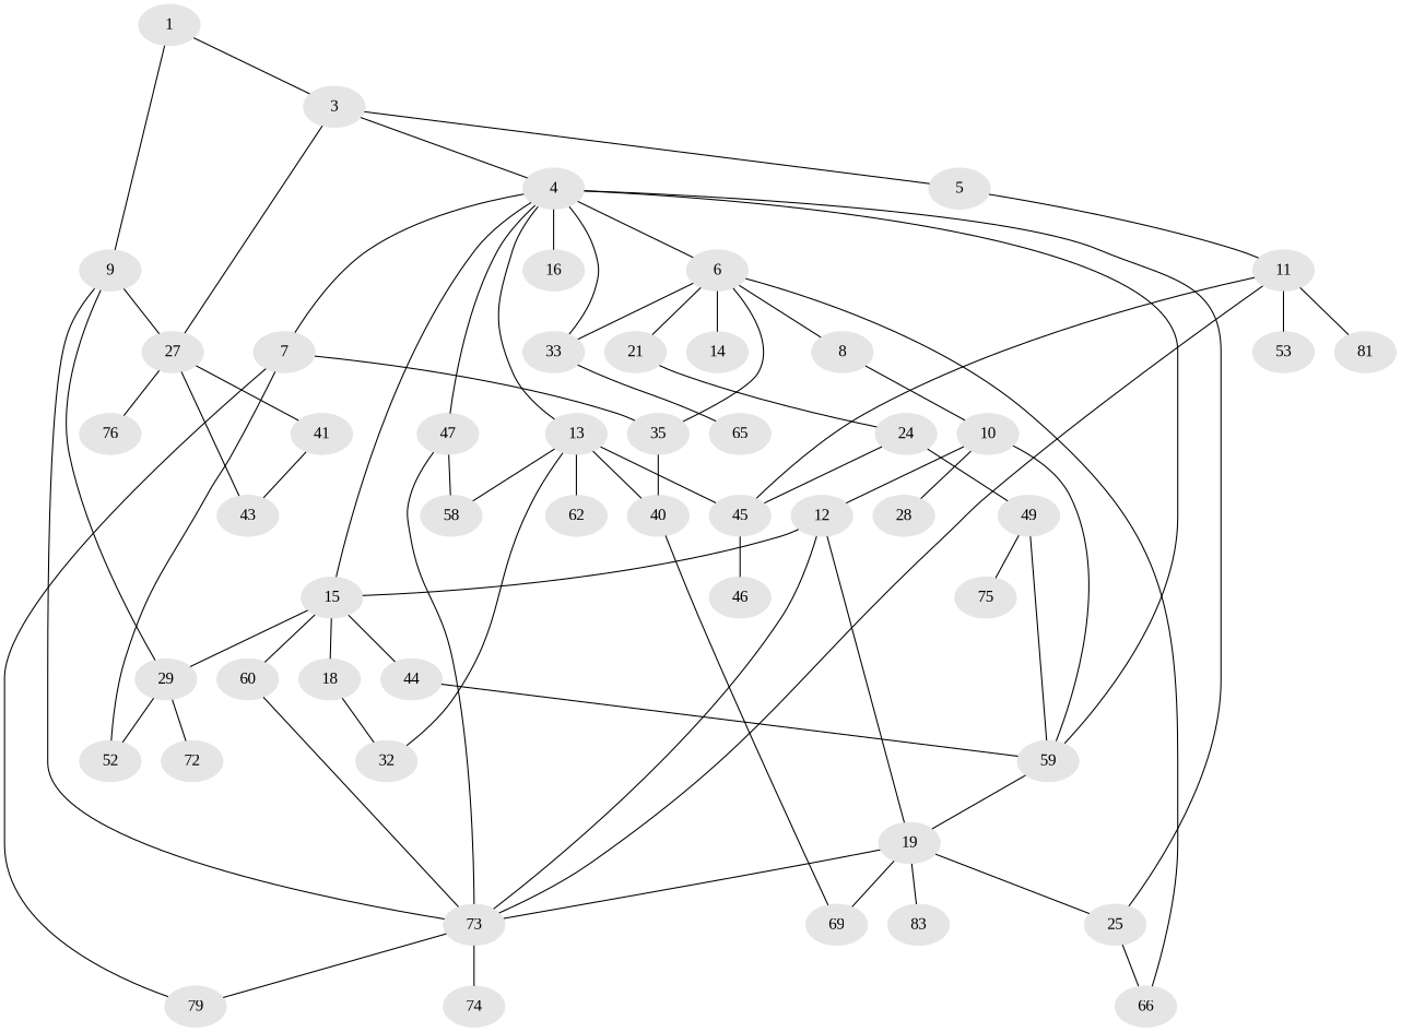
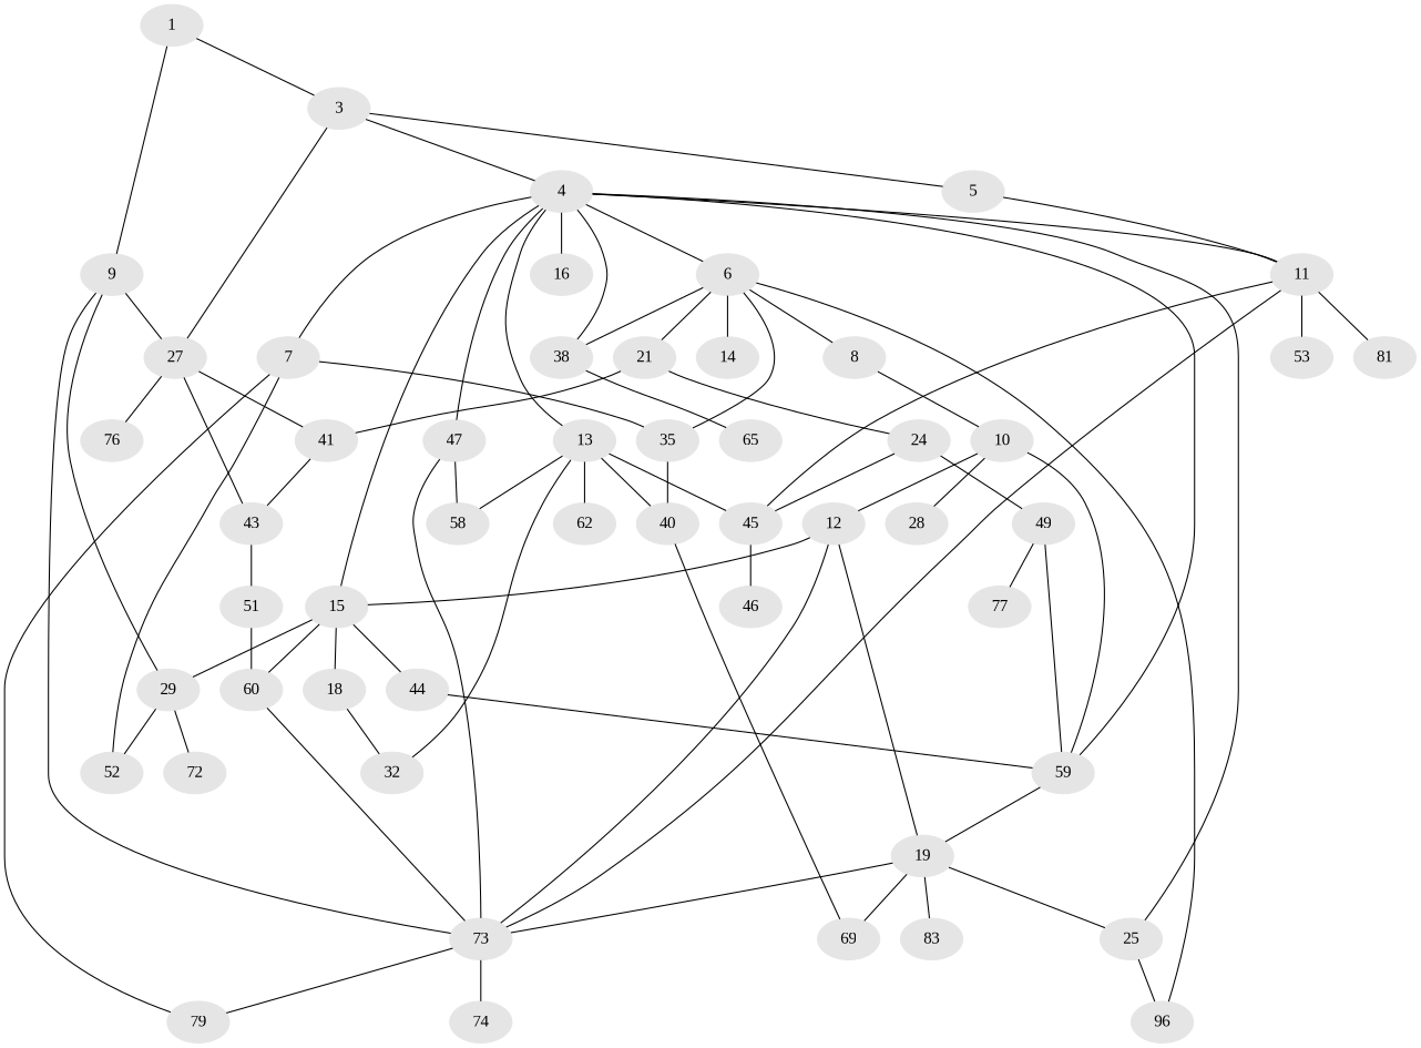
  graph {
    fontname="Liberation Serif"
    node [color=gray90 fontname="Liberation Serif" style=filled]
    edge [fontname="Liberation Serif"]
    1 [super="+2"]
    3 [super="+22"]
    9 [super="+70"]
    4 [super="+26"]
    5
    27 [super="+42"]
    29 [super="+82"]
    73 [super="+78"]
    6 [super="+56"]
    7 [super="+16"]
    11 [super="+31"]
    13 [super="+33"]
    15 [super="+20"]
    25 [super="+63"]
    n15 [label=16]
-   38 [super="+71" label=33]
+   38 [super="+71"]
    47
    59 [super="+61"]
    41 [super="+48"]
    43 [super="+64"]
    76
    8 [super="+67"]
    14
    21
    35 [super="+77"]
-   66
+   66 [label=96]
    52 [super="+54"]
    79
    45
    53 [super="+55"]
    81
    32
    40 [super="+50"]
    58
    62
    18 [super="+37"]
    44 [super="+80"]
    60 [super="+68"]
    65
    19 [super="+57"]
    10 [super="+34"]
    24 [super="+39"]
    12 [super="+23"]
    28
    72
    74
    46
    69
    83
    49
-   75
+   75 [label=77]
+   51
    1 -- 3
    1 -- 9
    3 -- 4
    3 -- 5
    3 -- 27
    9 -- 27
    9 -- 29
    9 -- 73
    4 -- 6
    4 -- 7
+   4 -- 11
    4 -- 13
    4 -- 15
    4 -- 25
    4 -- n15
    4 -- 38
    4 -- 47
    4 -- 59
    5 -- 11
    27 -- 41
    27 -- 43
    27 -- 76
    29 -- 52
    29 -- 72
    73 -- 79
    73 -- 74
    6 -- 38
    6 -- 8
    6 -- 14
    6 -- 21
    6 -- 35
    6 -- 66
    7 -- 35
    7 -- 52
    7 -- 79
    11 -- 73
    11 -- 45
    11 -- 53
    11 -- 81
    13 -- 45 [weight=2]
    13 -- 32
    13 -- 40
    13 -- 58
    13 -- 62
    15 -- 29
    15 -- 18
    15 -- 44
    15 -- 60
    25 -- 66
    38 -- 65
    47 -- 73
    47 -- 58
    59 -- 19
    41 -- 43
+   43 -- 51
    8 -- 10
+   21 -- 41
    21 -- 24
    35 -- 40
    45 -- 46
    40 -- 69
    18 -- 32
    44 -- 59
    60 -- 73
    19 -- 73
    19 -- 25
    19 -- 69
    19 -- 83
    10 -- 59
    10 -- 12
    10 -- 28
    24 -- 45
    24 -- 49
    12 -- 73
    12 -- 15
    12 -- 19
    49 -- 59
    49 -- 75
+   51 -- 60
  }
